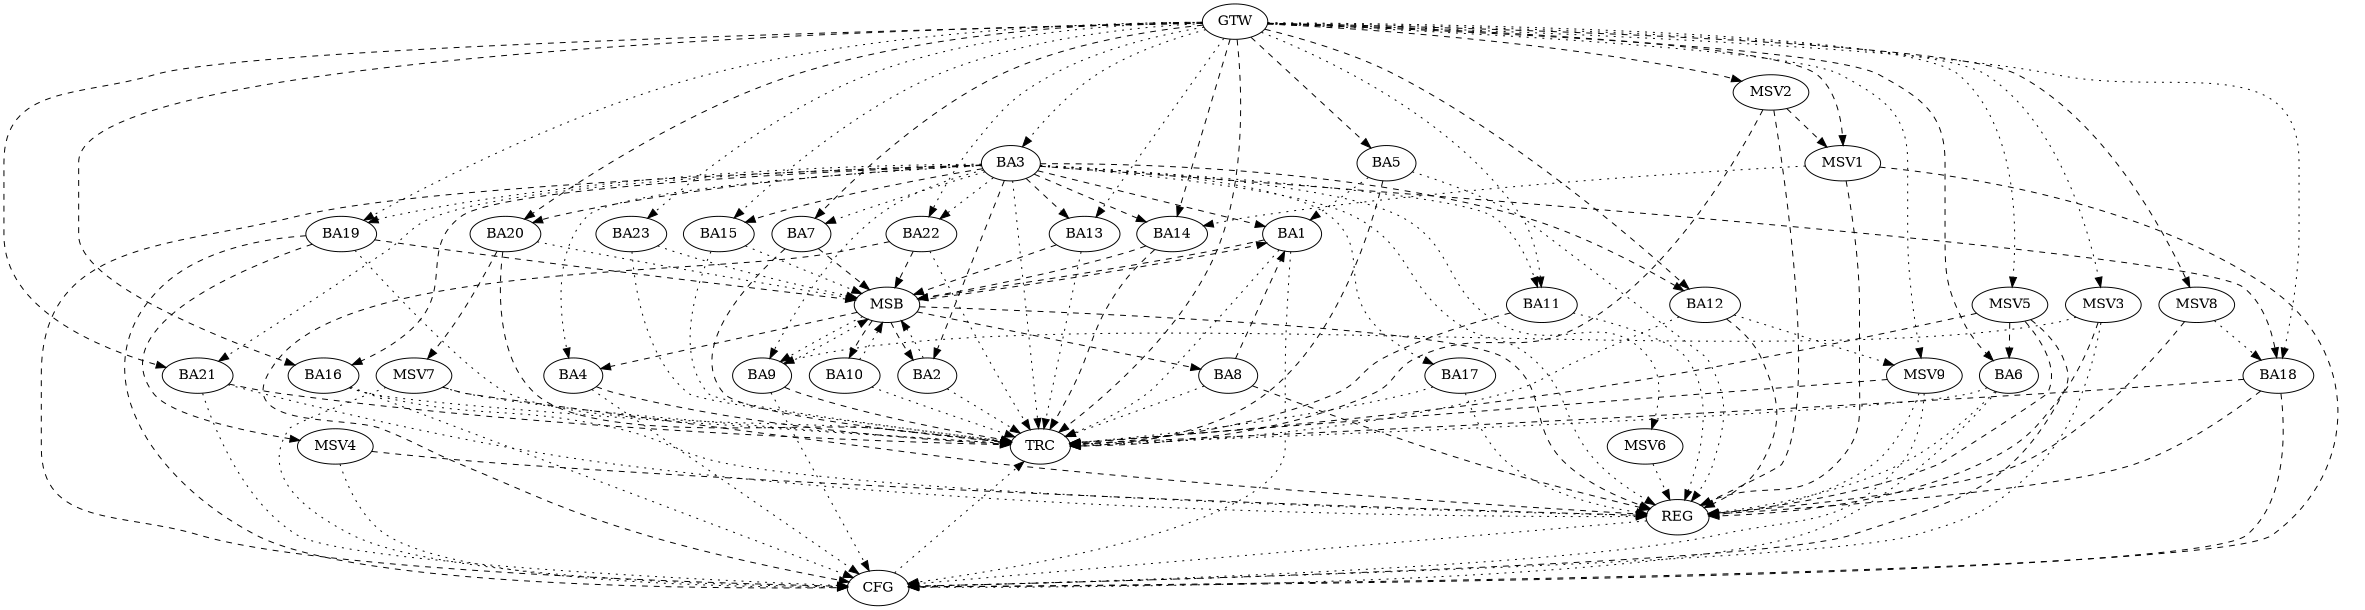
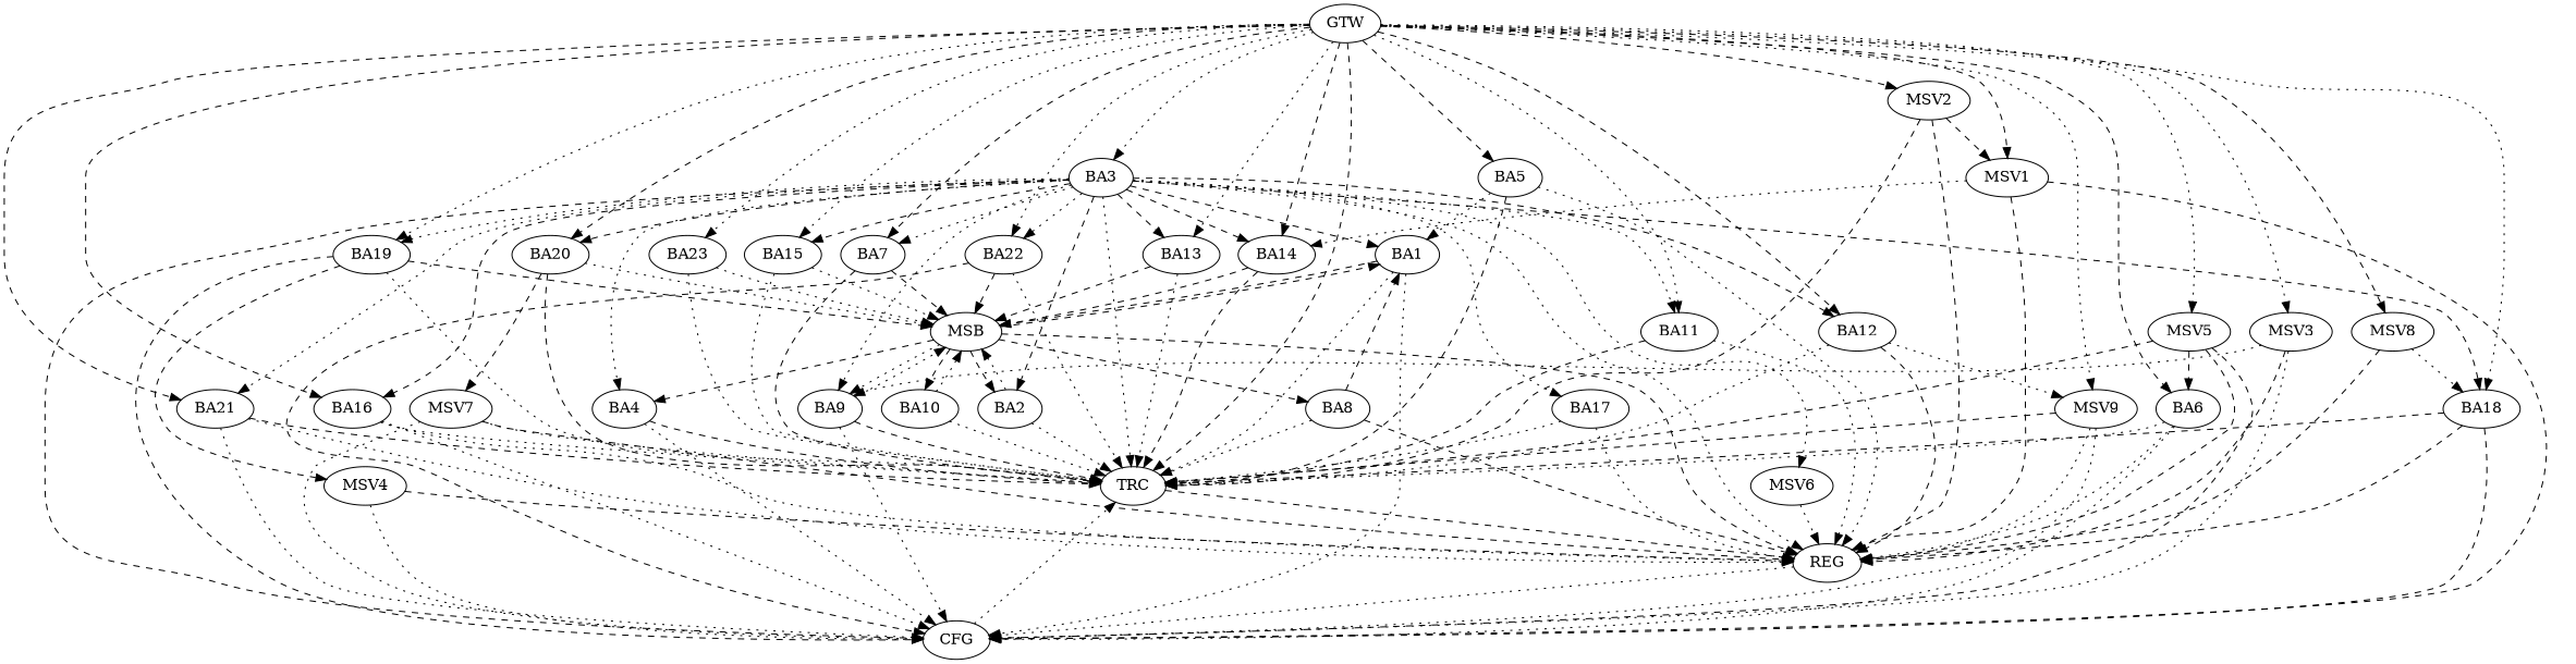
  strict digraph {
    edge [style=dotted]
    n1 [label=BA1]
    n2 [label=MSB]
    n3 [label=CFG]
    n4 [label=TRC]
    n5 [label=BA2]
    n6 [label=BA4]
    n7 [label=BA9]
    n8 [label=REG]
    n9 [label=BA8]
    n10 [label=BA10]
    n11 [label=BA3]
    n12 [label=BA7]
    n13 [label=BA11]
    n14 [label=BA12]
    n15 [label=BA13]
    n16 [label=BA14]
    n17 [label=BA15]
    n18 [label=BA16]
    n19 [label=BA17]
    n20 [label=BA18]
    n21 [label=BA19]
    n22 [label=BA20]
    n23 [label=BA21]
    n24 [label=BA22]
    n25 [label=MSV6]
    n26 [label=MSV9]
    n27 [label=MSV4]
    n28 [label=MSV7]
    n29 [label=BA5]
    n30 [label=BA6]
    n31 [label=BA23]
    n32 [label=GTW]
    n33 [label=MSV1]
    n34 [label=MSV2]
    n35 [label=MSV3]
    n36 [label=MSV5]
    n37 [label=MSV8]
    n1 -> n2 [style=dashed]
    n1 -> n3
    n1 -> n4
    n2 -> n1 [style=dashed]
    n2 -> n5 [style=dashed]
    n2 -> n6 [style=dashed]
    n2 -> n7
    n2 -> n8 [style=dashed]
    n2 -> n9 [style=dashed]
    n2 -> n10 [style=dashed]
    n3 -> n4
+   n4 -> n8 [style=dashed]
    n5 -> n2
    n5 -> n4
    n6 -> n3
    n6 -> n4 [style=dashed]
    n7 -> n2
    n7 -> n3
    n7 -> n4 [style=dashed]
    n8 -> n3
    n9 -> n1 [style=dashed]
    n9 -> n4
    n9 -> n8 [style=dashed]
    n10 -> n2
    n10 -> n4
    n11 -> n1 [style=dashed]
    n11 -> n3 [style=dashed]
    n11 -> n4
    n11 -> n5 [style=dashed]
    n11 -> n6
    n11 -> n7
    n11 -> n8
    n11 -> n12
    n11 -> n13
    n11 -> n14 [style=dashed]
    n11 -> n15 [style=dashed]
    n11 -> n16 [style=dashed]
    n11 -> n17 [style=dashed]
    n11 -> n18 [style=dashed]
    n11 -> n19
    n11 -> n20 [style=dashed]
    n11 -> n21
    n11 -> n22 [style=dashed]
    n11 -> n23
    n11 -> n24
    n11 -> n25
    n12 -> n2 [style=dashed]
    n12 -> n4 [style=dashed]
    n13 -> n4 [style=dashed]
    n13 -> n8
    n14 -> n4
    n14 -> n8 [style=dashed]
    n14 -> n26
    n15 -> n2 [style=dashed]
    n15 -> n4
    n16 -> n2 [style=dashed]
    n16 -> n4 [style=dashed]
    n17 -> n2
    n17 -> n4
    n18 -> n3
    n18 -> n4
    n18 -> n8
    n19 -> n4
    n19 -> n8
    n20 -> n3 [style=dashed]
    n20 -> n4 [style=dashed]
    n20 -> n8 [style=dashed]
    n21 -> n2 [style=dashed]
    n21 -> n3 [style=dashed]
    n21 -> n4
    n21 -> n27 [style=dashed]
    n22 -> n2
    n22 -> n4 [style=dashed]
    n22 -> n28 [style=dashed]
    n23 -> n3
    n23 -> n4 [style=dashed]
    n23 -> n8
    n24 -> n2 [style=dashed]
    n24 -> n3 [style=dashed]
    n24 -> n4
    n25 -> n8
    n26 -> n3
    n26 -> n4 [style=dashed]
    n26 -> n8
    n27 -> n3
    n27 -> n8 [style=dashed]
    n28 -> n3
    n28 -> n4
    n28 -> n8 [style=dashed]
    n29 -> n1
    n29 -> n4 [style=dashed]
    n29 -> n8
    n30 -> n3
    n30 -> n4
    n30 -> n8
    n31 -> n2
    n31 -> n4
    n32 -> n4 [style=dashed]
    n32 -> n11
    n32 -> n12 [style=dashed]
    n32 -> n13
    n32 -> n14 [style=dashed]
    n32 -> n15
    n32 -> n16 [style=dashed]
    n32 -> n17
    n32 -> n18 [style=dashed]
    n32 -> n20
    n32 -> n21
    n32 -> n22 [style=dashed]
    n32 -> n23 [style=dashed]
    n32 -> n24
    n32 -> n26
    n32 -> n29 [style=dashed]
    n32 -> n30 [style=dashed]
    n32 -> n31
    n32 -> n33 [style=dashed]
    n32 -> n34 [style=dashed]
    n32 -> n35
    n32 -> n36
    n32 -> n37 [style=dashed]
    n33 -> n3 [style=dashed]
    n33 -> n8 [style=dashed]
    n33 -> n16
    n34 -> n4 [style=dashed]
    n34 -> n8 [style=dashed]
    n34 -> n33 [style=dashed]
    n35 -> n3
    n35 -> n7
    n35 -> n8 [style=dashed]
    n36 -> n3 [style=dashed]
    n36 -> n4 [style=dashed]
    n36 -> n8 [style=dashed]
    n36 -> n30 [style=dashed]
    n37 -> n8 [style=dashed]
    n37 -> n20
  }
